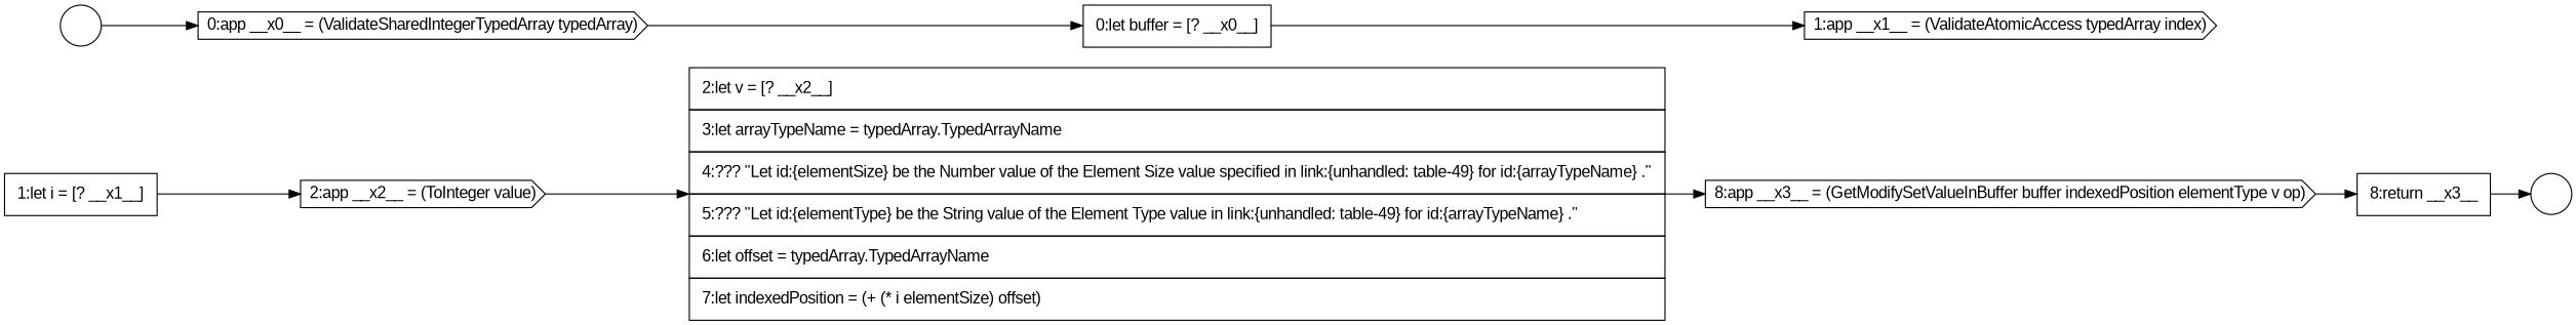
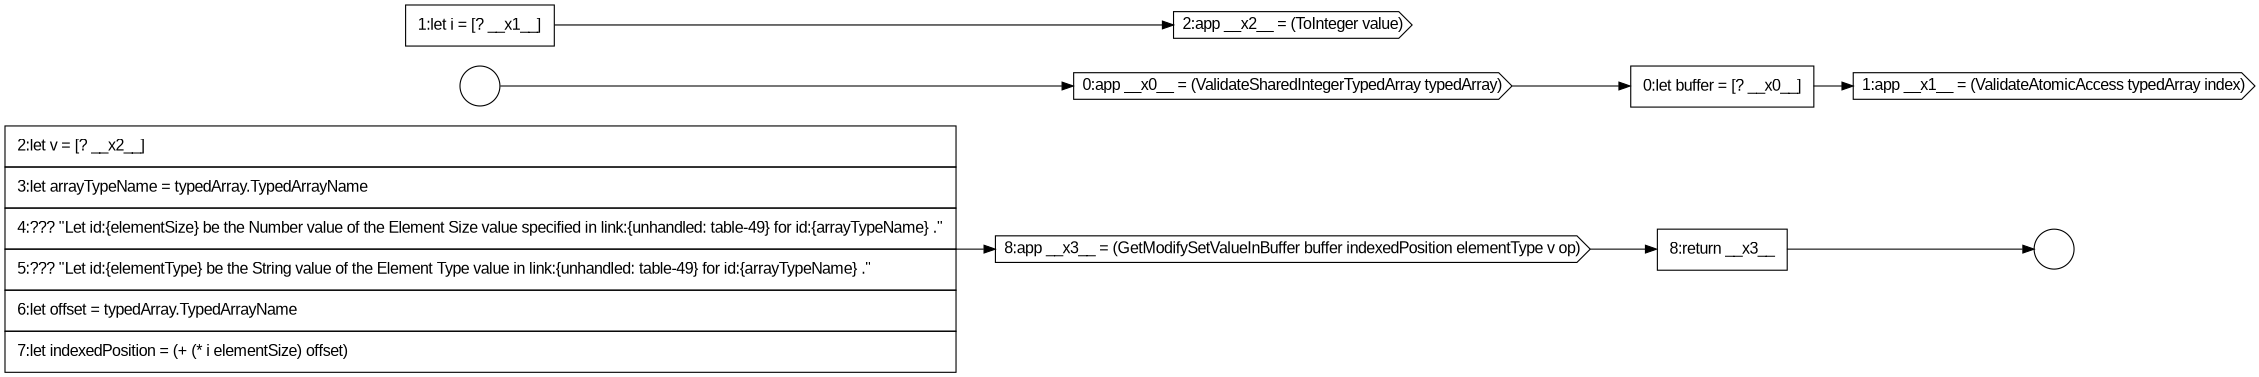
  digraph {
    fontname="Liberation Sans"
    rankdir=LR
    node [color=black fillcolor=white fontname="Liberation Sans" shape=none style=filled]
    edge [color=black fontname="Liberation Sans"]
    n1 [label=<<font color="black">     <table border="0" cellborder="1" cellspacing="0" cellpadding="10">       <tr><td align="left">2:let v = [? __x2__]</td></tr>       <tr><td align="left">3:let arrayTypeName = typedArray.TypedArrayName</td></tr>       <tr><td align="left">4:??? &quot;Let id:{elementSize} be the Number value of the Element Size value specified in link:{unhandled: table-49} for id:{arrayTypeName} .&quot;</td></tr>       <tr><td align="left">5:??? &quot;Let id:{elementType} be the String value of the Element Type value in link:{unhandled: table-49} for id:{arrayTypeName} .&quot;</td></tr>       <tr><td align="left">6:let offset = typedArray.TypedArrayName</td></tr>       <tr><td align="left">7:let indexedPosition = (+ (* i elementSize) offset)</td></tr>     </table>   </font>> margin=0]
    n2 [label=<<font color="black">8:app __x3__ = (GetModifySetValueInBuffer buffer indexedPosition elementType v op)</font>> shape=cds]
    n3 [label=<<font color="black">     <table border="0" cellborder="1" cellspacing="0" cellpadding="10">       <tr><td align="left">8:return __x3__</td></tr>     </table>   </font>> margin=0]
    n4 [label=<<font color="black">0:app __x0__ = (ValidateSharedIntegerTypedArray typedArray)</font>> shape=cds]
    n5 [label=<<font color="black">     <table border="0" cellborder="1" cellspacing="0" cellpadding="10">       <tr><td align="left">0:let buffer = [? __x0__]</td></tr>     </table>   </font>> margin=0]
    n6 [label=<<font color="black">1:app __x1__ = (ValidateAtomicAccess typedArray index)</font>> shape=cds]
    n7 [label=<<font color="black">2:app __x2__ = (ToInteger value)</font>> shape=cds]
    n8 [label=" " shape=circle]
    n9 [label=" " shape=circle]
    n10 [label=<<font color="black">     <table border="0" cellborder="1" cellspacing="0" cellpadding="10">       <tr><td align="left">1:let i = [? __x1__]</td></tr>     </table>   </font>> margin=0]
    n1 -> n2
    n2 -> n3
    n3 -> n9
    n4 -> n5
    n5 -> n6
-   n7 -> n1
    n8 -> n4
    n10 -> n7
  }
